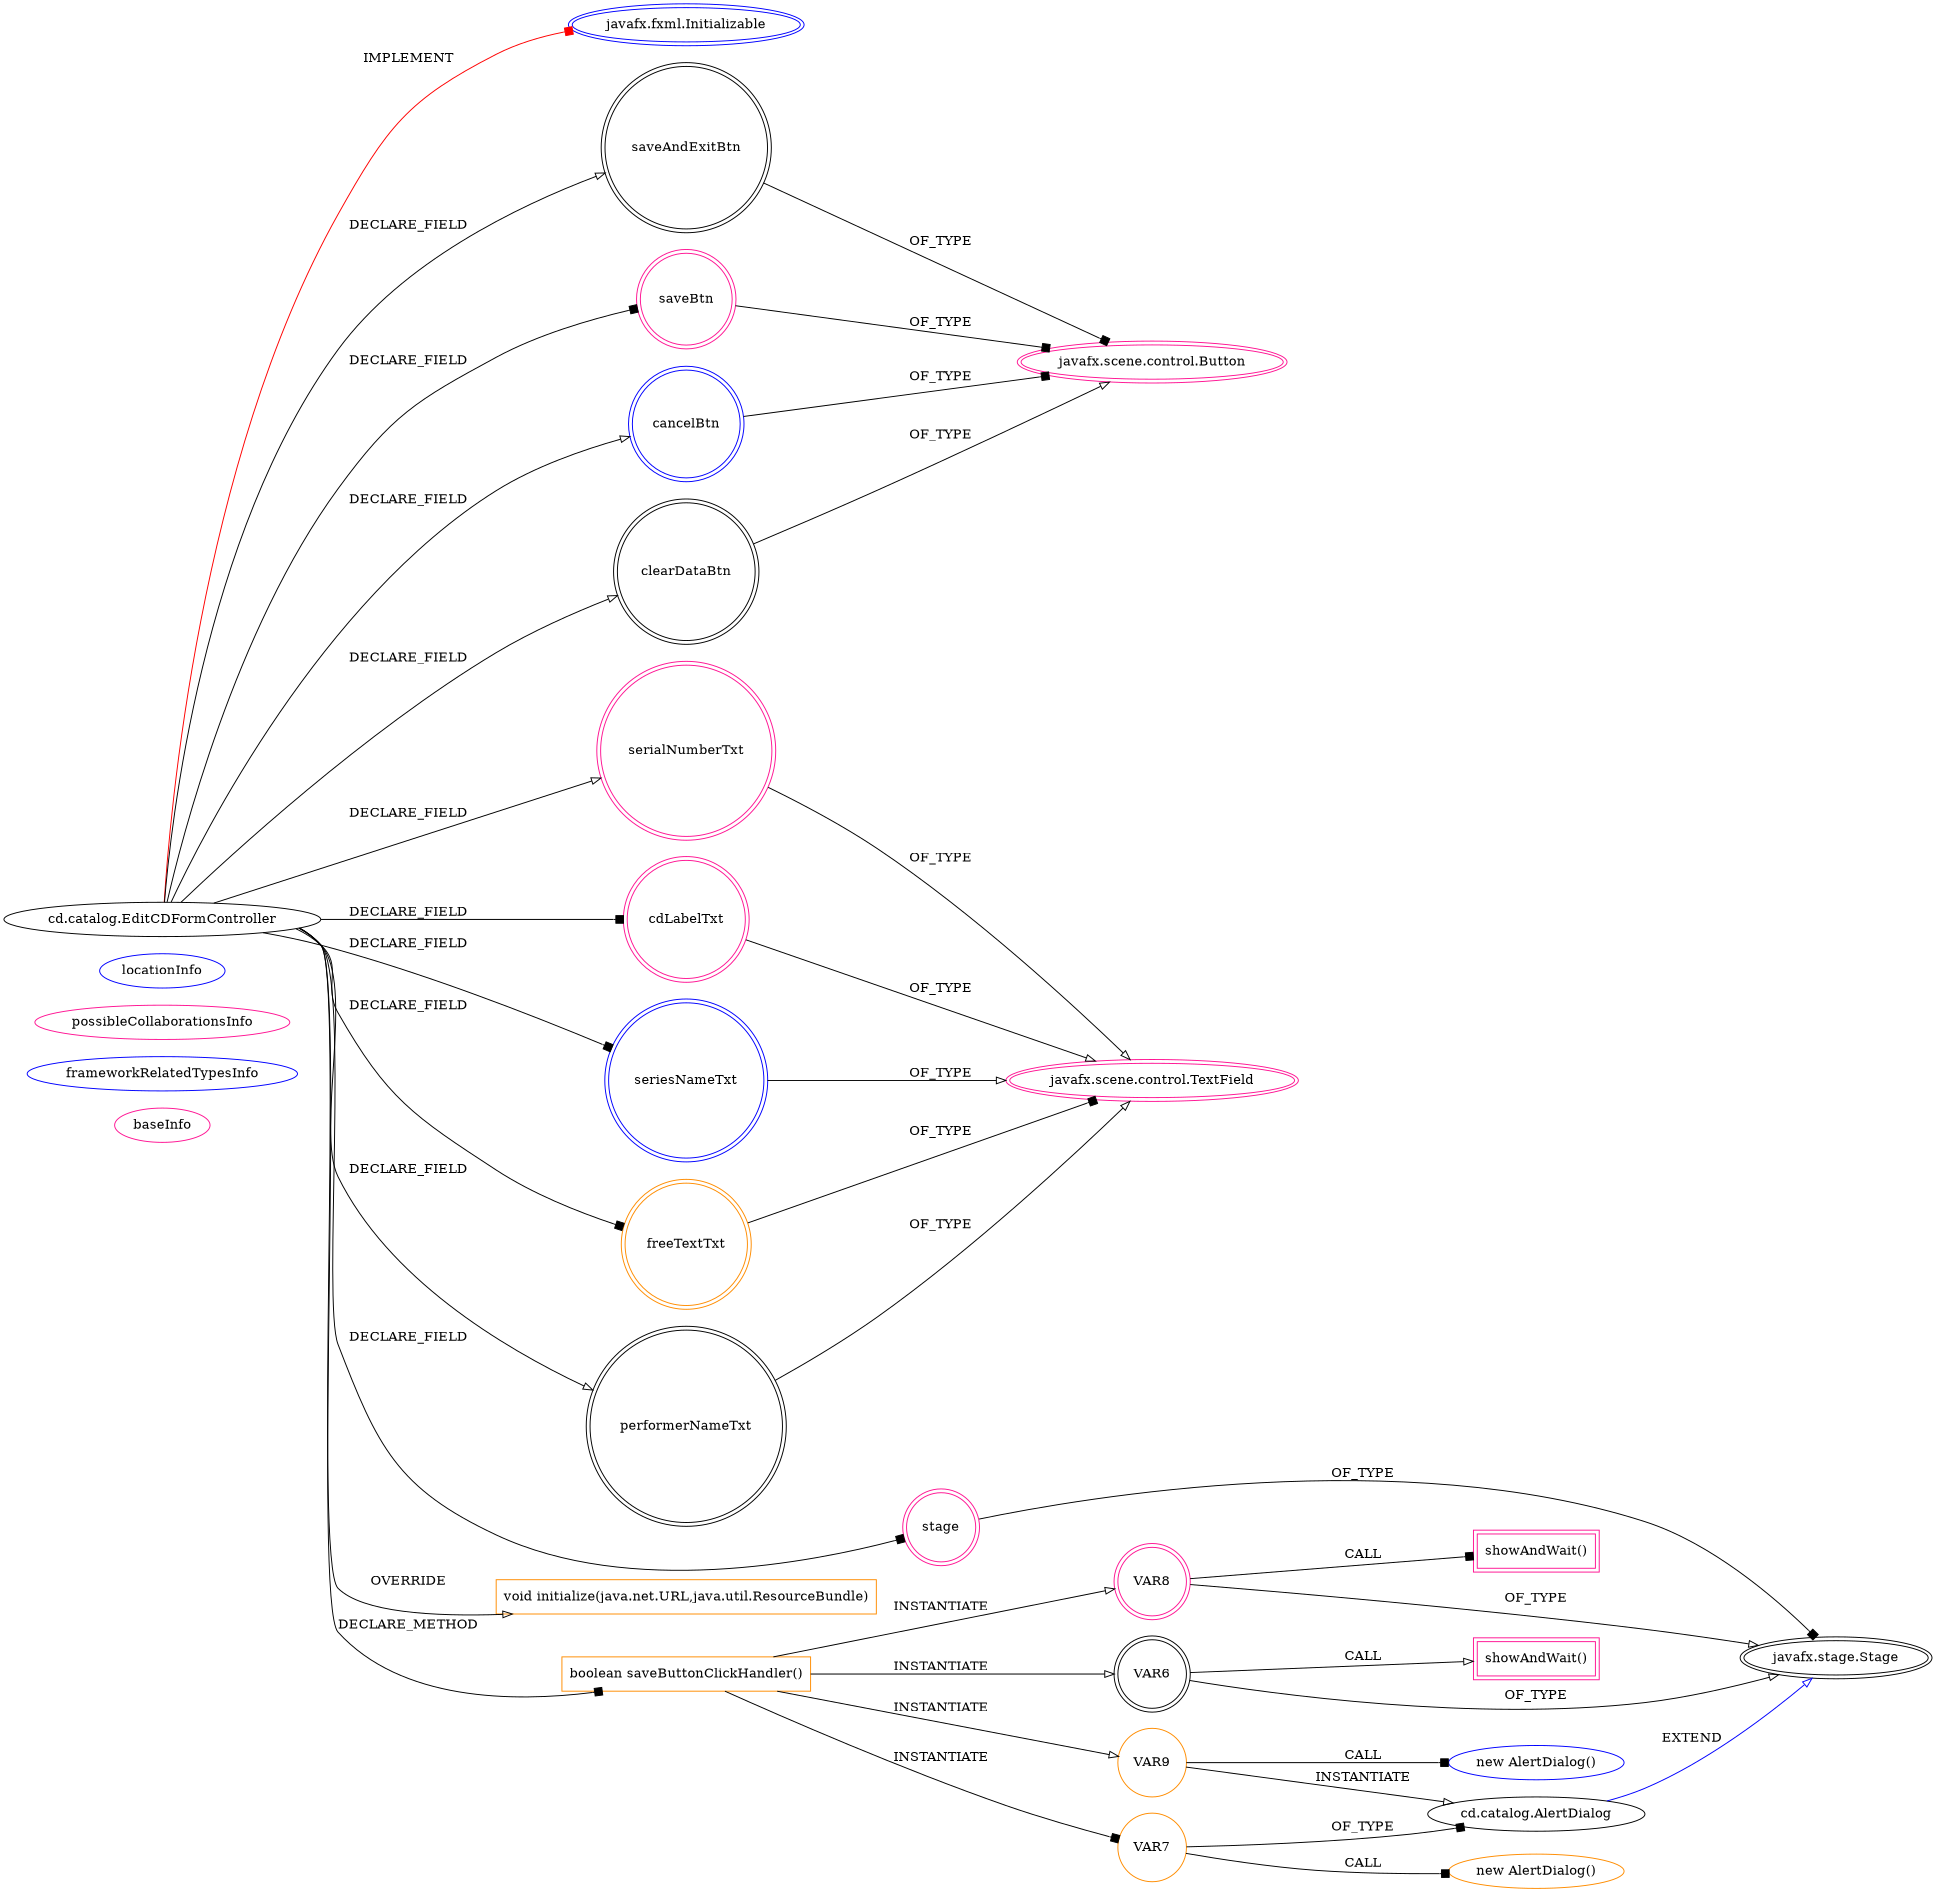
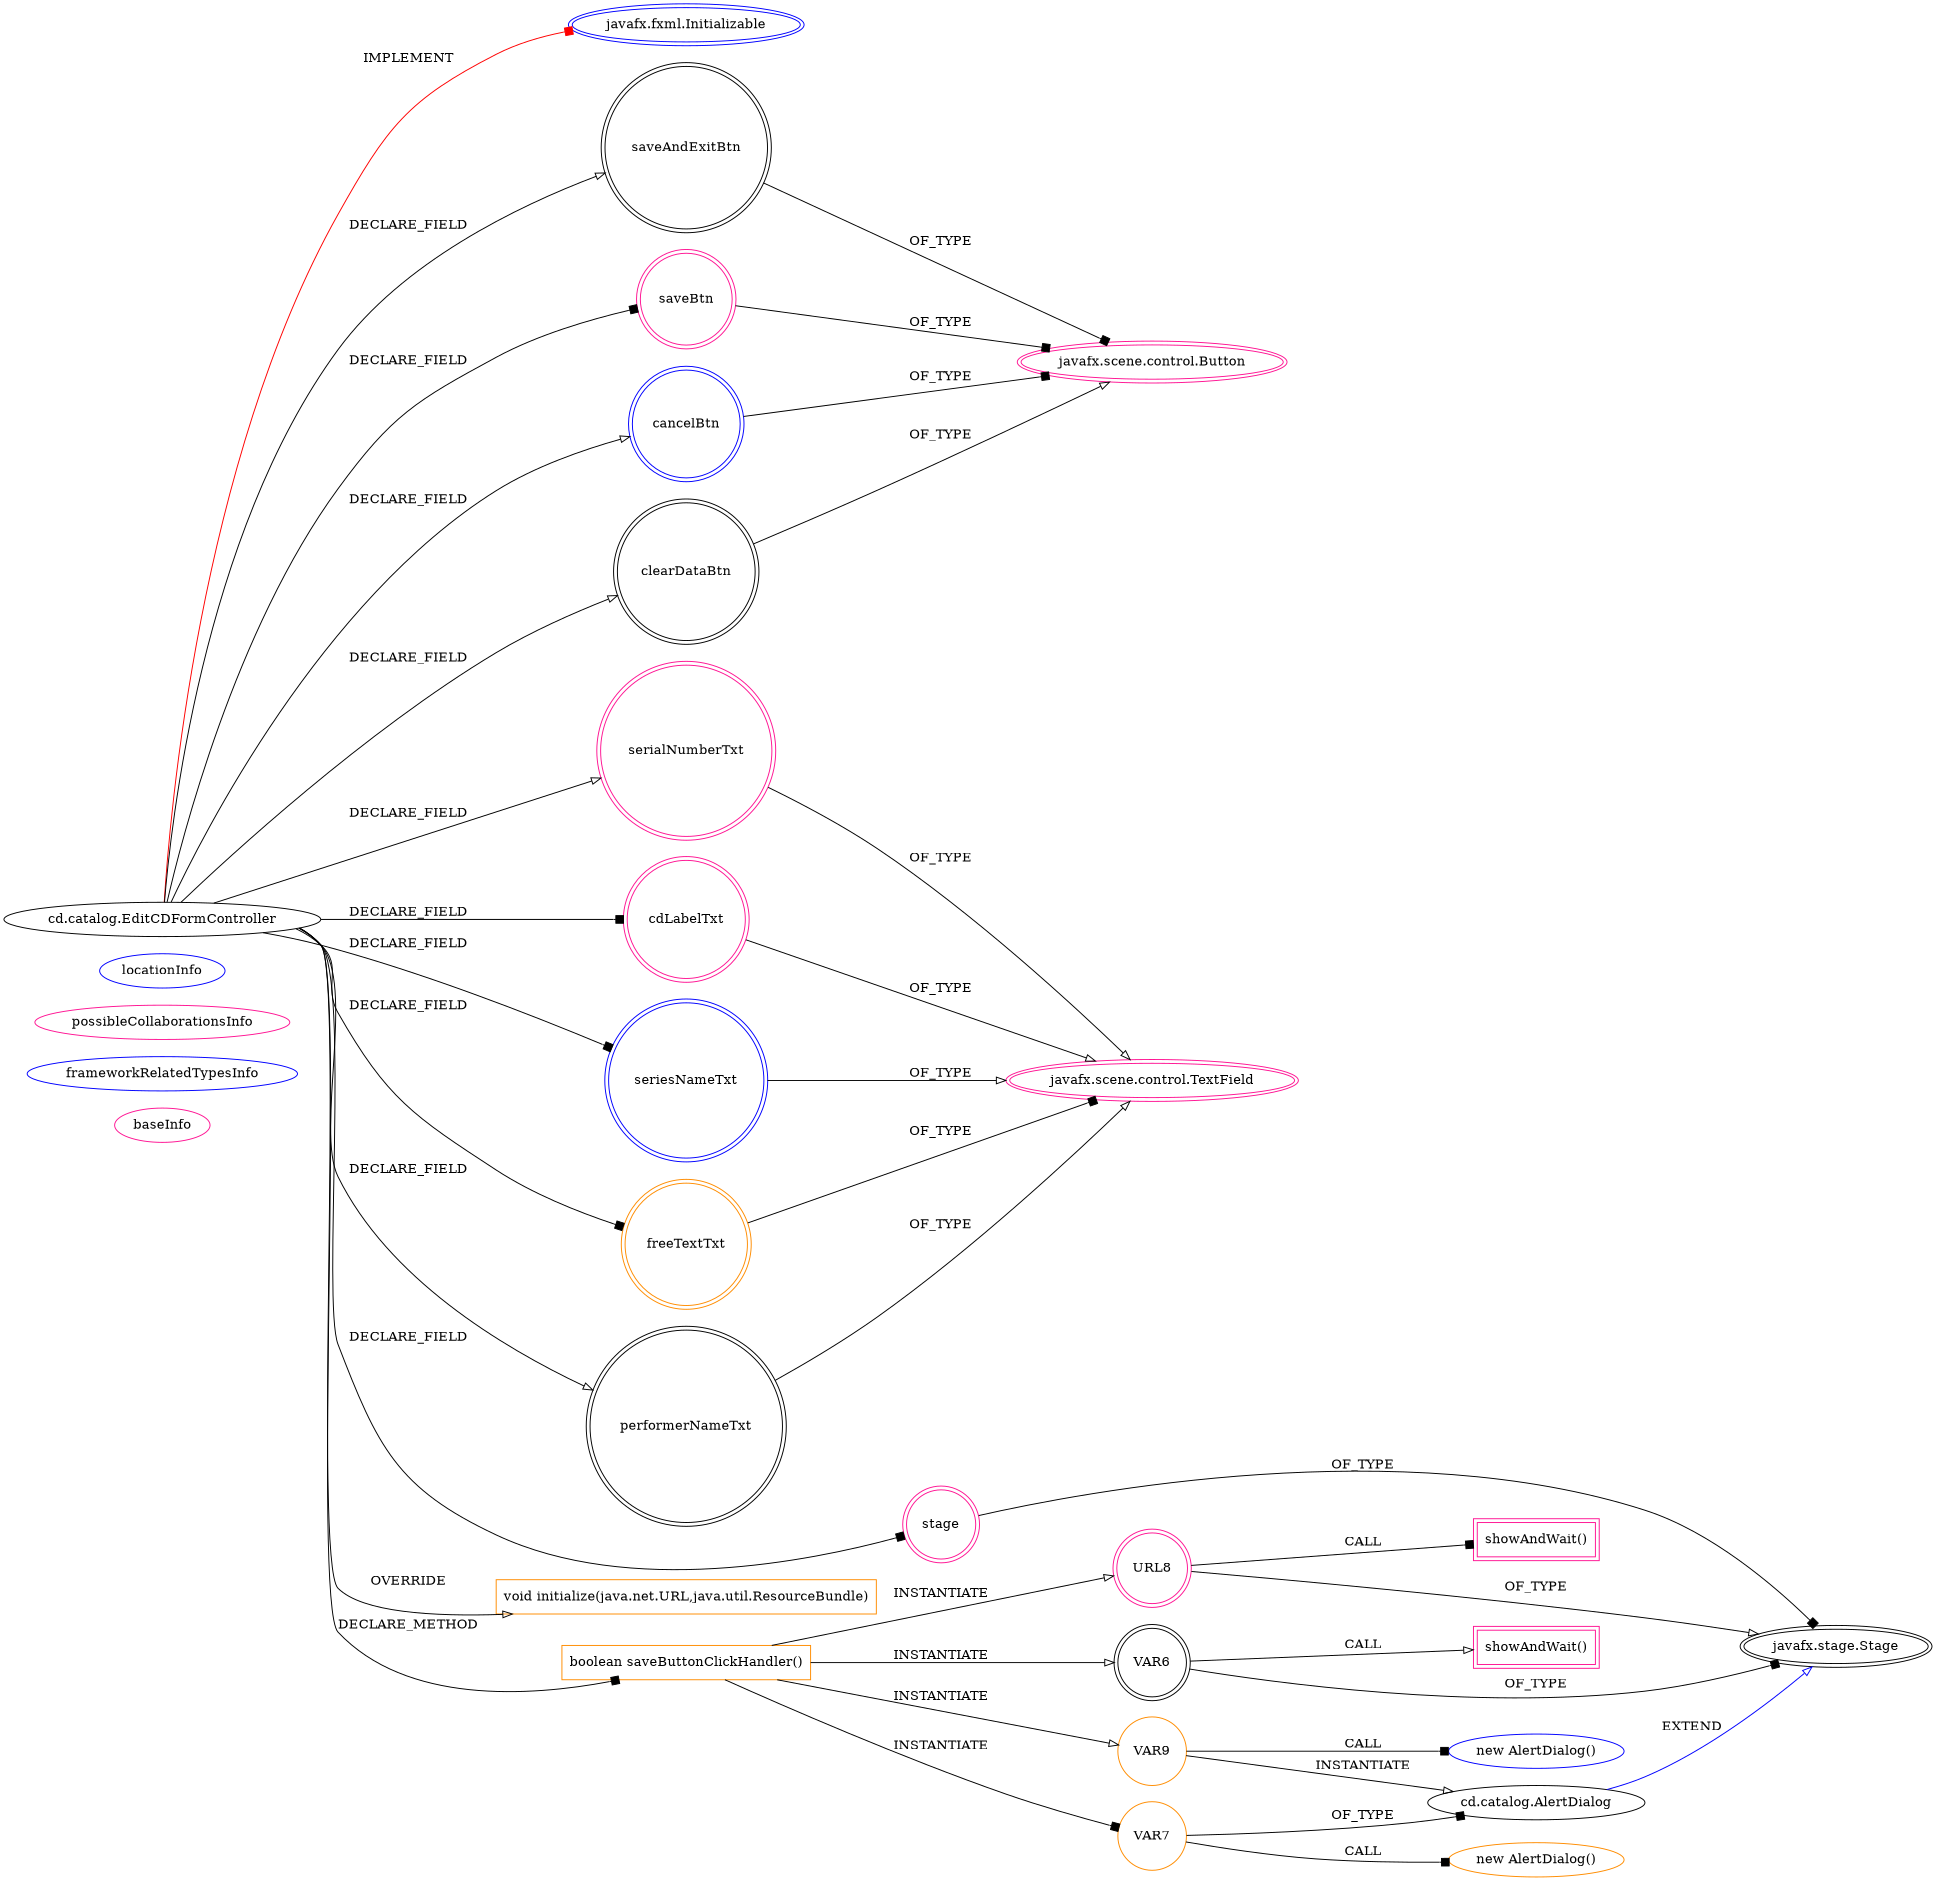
  digraph {
    rankdir=LR
    node [color=deeppink isFrameworkType=true vertexType=FIELD_DECLARATION peripheries=2 shape=circle]
    edge [arrowhead=onormal]
    baseInfo [category=extension_graph graphId=2395 isAnonymous=false possibleRelation=true isFrameworkType="" vertexType="" peripheries="" shape=""]
    frameworkRelatedTypesInfo [0="javafx.fxml.Initializable" color=blue isFrameworkType="" vertexType="" peripheries="" shape=""]
    possibleCollaborationsInfo [0="2395~CLIENT_METHOD_DECLARATION-INSTANTIATION-CLIENT_METHOD_DECLARATION-INSTANTIATION-~javafx.fxml.Initializable ~javafx.stage.Stage ~false~false" isFrameworkType="" vertexType="" peripheries="" shape=""]
    locationInfo [color=blue contextSignature=EditCDFormController filePath="/demibenari-cd-catalog/cd-catalog-master/src/cd/catalog/EditCDFormController.java" graphId=2395 projectName="demibenari-cd-catalog" isFrameworkType="" vertexType="" peripheries="" shape=""]
    n5 [color=black isFrameworkType=false label="cd.catalog.EditCDFormController" vertexType=ROOT_CLIENT_CLASS_DECLARATION peripheries="" shape=""]
    n6 [color=blue label="javafx.fxml.Initializable" vertexType=FRAMEWORK_INTERFACE_TYPE shape=""]
    n7 [color=blue label=cancelBtn]
    n8 [label=cdLabelTxt]
    n9 [color=black label=clearDataBtn]
    n10 [color=darkorange label=freeTextTxt]
    n11 [color=black label=performerNameTxt]
    n12 [color=black label=saveAndExitBtn]
    n13 [label=saveBtn]
    n14 [label=serialNumberTxt]
    n15 [color=blue label=seriesNameTxt]
    n16 [label=stage]
    n17 [color=darkorange isFrameworkType=false label="void initialize(java.net.URL,java.util.ResourceBundle)" shape=box vertexType=OVERRIDING_METHOD_DECLARATION peripheries=""]
    n18 [color=darkorange isFrameworkType=false label="boolean saveButtonClickHandler()" shape=box vertexType=CLIENT_METHOD_DECLARATION peripheries=""]
    n19 [label="javafx.scene.control.Button" vertexType=FRAMEWORK_CLASS_TYPE shape=""]
    n20 [label="javafx.scene.control.TextField" vertexType=FRAMEWORK_CLASS_TYPE shape=""]
    n21 [color=black label="javafx.stage.Stage" vertexType=FRAMEWORK_CLASS_TYPE shape=""]
    n22 [color=black label=VAR6 vertexType=VARIABLE_EXPRESION]
    n23 [color=darkorange isFrameworkType=false label=VAR7 vertexType=VARIABLE_EXPRESION peripheries=""]
-   n24 [label=VAR8 vertexType=VARIABLE_EXPRESION]
+   n24 [label=URL8 vertexType=VARIABLE_EXPRESION]
    n25 [color=darkorange isFrameworkType=false label=VAR9 vertexType=VARIABLE_EXPRESION peripheries=""]
    n26 [label="showAndWait()" shape=box vertexType=INSIDE_CALL]
    n27 [color=black isFrameworkType=false label="cd.catalog.AlertDialog" vertexType=REFERENCE_CLIENT_CLASS_DECLARATION peripheries="" shape=""]
    n28 [color=darkorange isFrameworkType=false label="new AlertDialog()" vertexType=CONSTRUCTOR_CALL peripheries="" shape=""]
    n29 [label="showAndWait()" shape=box vertexType=INSIDE_CALL]
    n30 [color=blue isFrameworkType=false label="new AlertDialog()" vertexType=CONSTRUCTOR_CALL peripheries="" shape=""]
    n5 -> n6 [arrowhead=box color=red label=IMPLEMENT]
    n5 -> n7 [label=DECLARE_FIELD]
    n5 -> n8 [arrowhead=box label=DECLARE_FIELD]
    n5 -> n9 [label=DECLARE_FIELD]
    n5 -> n10 [arrowhead=box label=DECLARE_FIELD]
    n5 -> n11 [label=DECLARE_FIELD]
    n5 -> n12 [label=DECLARE_FIELD]
    n5 -> n13 [arrowhead=box label=DECLARE_FIELD]
    n5 -> n14 [label=DECLARE_FIELD]
    n5 -> n15 [arrowhead=box label=DECLARE_FIELD]
    n5 -> n16 [arrowhead=box label=DECLARE_FIELD]
    n5 -> n17 [label=OVERRIDE]
    n5 -> n18 [arrowhead=box label=DECLARE_METHOD]
    n7 -> n19 [arrowhead=box label=OF_TYPE]
    n8 -> n20 [label=OF_TYPE]
    n9 -> n19 [label=OF_TYPE]
    n10 -> n20 [arrowhead=box label=OF_TYPE]
    n11 -> n20 [label=OF_TYPE]
    n12 -> n19 [arrowhead=box label=OF_TYPE]
    n13 -> n19 [arrowhead=box label=OF_TYPE]
    n14 -> n20 [label=OF_TYPE]
    n15 -> n20 [label=OF_TYPE]
    n16 -> n21 [arrowhead=box label=OF_TYPE]
    n18 -> n22 [label=INSTANTIATE]
    n18 -> n23 [arrowhead=box label=INSTANTIATE]
    n18 -> n24 [label=INSTANTIATE]
    n18 -> n25 [label=INSTANTIATE]
-   n22 -> n21 [label=OF_TYPE]
+   n22 -> n21 [arrowhead=box label=OF_TYPE]
    n22 -> n26 [label=CALL]
    n23 -> n27 [arrowhead=box label=OF_TYPE]
    n23 -> n28 [arrowhead=box label=CALL]
    n24 -> n21 [label=OF_TYPE]
    n24 -> n29 [arrowhead=box label=CALL]
    n25 -> n27 [label=INSTANTIATE]
    n25 -> n30 [arrowhead=box label=CALL]
    n27 -> n21 [color=blue label=EXTEND]
  }
